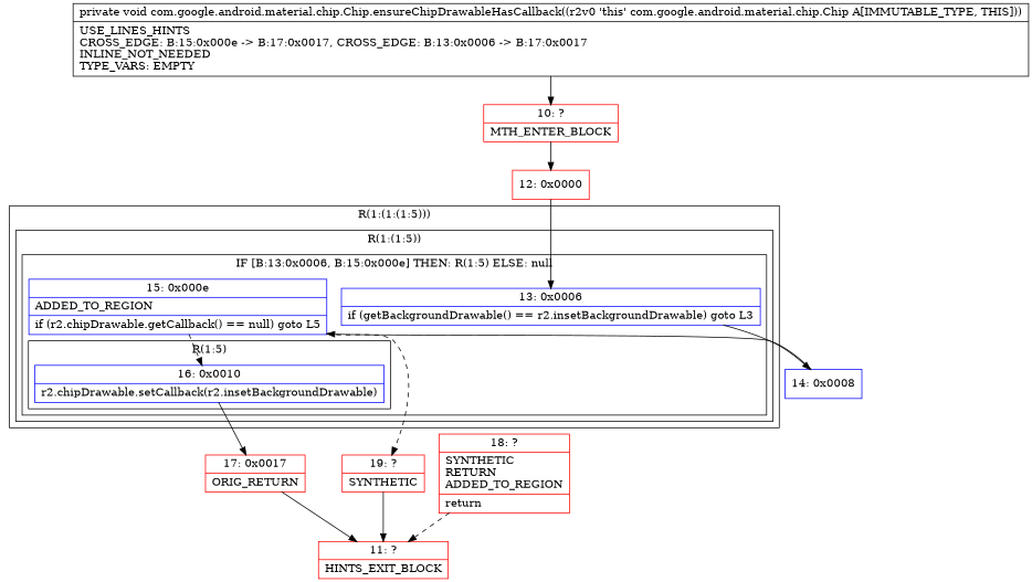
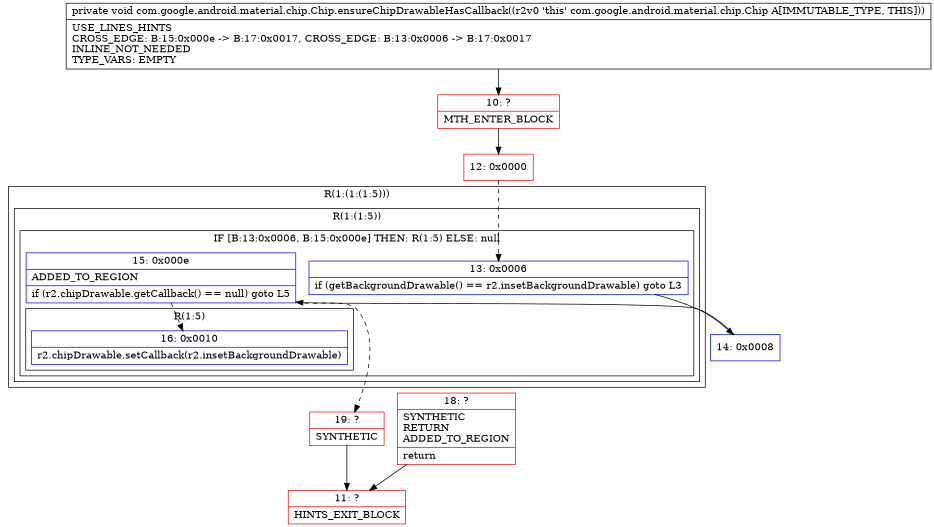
  digraph {
    node [color=red shape=record]
    n1 [color=blue label="{16\:\ 0x0010|r2.chipDrawable.setCallback(r2.insetBackgroundDrawable)\l}"]
    n2 [color=blue label="{13\:\ 0x0006|if (getBackgroundDrawable() == r2.insetBackgroundDrawable) goto L3\l}"]
    n3 [color=blue label="{15\:\ 0x000e|ADDED_TO_REGION\l|if (r2.chipDrawable.getCallback() == null) goto L5\l}"]
-   n4 [label="{17\:\ 0x0017|ORIG_RETURN\l}"]
    n5 [color=blue label="{14\:\ 0x0008}"]
    n6 [label="{19\:\ ?|SYNTHETIC\l}"]
    n7 [label="{18\:\ ?|SYNTHETIC\lRETURN\lADDED_TO_REGION\l|return\l}"]
    n8 [label="{11\:\ ?|HINTS_EXIT_BLOCK\l}"]
    n9 [label="{10\:\ ?|MTH_ENTER_BLOCK\l}"]
    n10 [label="{12\:\ 0x0000}"]
    n11 [label="{private void com.google.android.material.chip.Chip.ensureChipDrawableHasCallback((r2v0 'this' com.google.android.material.chip.Chip A[IMMUTABLE_TYPE, THIS]))  | USE_LINES_HINTS\lCROSS_EDGE: B:15:0x000e \-\> B:17:0x0017, CROSS_EDGE: B:13:0x0006 \-\> B:17:0x0017\lINLINE_NOT_NEEDED\lTYPE_VARS: EMPTY\l}" color=""]
    subgraph cluster_1 {
      label="R(1:(1:(1:5)))"
      subgraph cluster_2 {
        label="R(1:(1:5))"
        subgraph cluster_3 {
          label="IF [B:13:0x0006, B:15:0x000e] THEN: R(1:5) ELSE: null"
          n2
          n3
          subgraph cluster_4 {
            label="R(1:5)"
            n1
          }
        }
      }
    }
-   n1 -> n4
    n2 -> n5
    n3 -> n1 [style=dashed]
    n3 -> n6 [style=dashed]
-   n4 -> n8
    n5 -> n3
    n6 -> n8
-   n7 -> n8 [style=dashed]
+   n7 -> n8
    n9 -> n10
-   n10 -> n2
+   n10 -> n2 [style=dashed]
    n11 -> n9
  }
